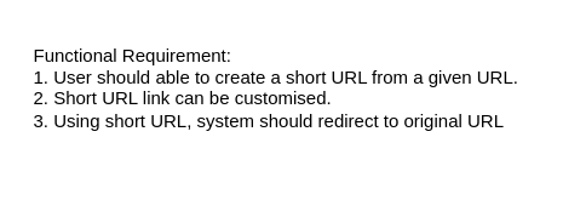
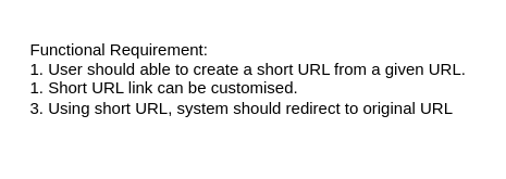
  <mxCell id="0" />
  <mxCell id="1" parent="0" />
- <mxCell id="2" value="Functional Requirement:&lt;br&gt;1. User should able to create a short URL from a given URL.&lt;br&gt;2. Short URL link can be customised.&lt;br&gt;3. Using short URL, system should redirect to original URL&lt;br&gt;&lt;br&gt;" style="text;html=1;strokeColor=none;fillColor=none;align=left;verticalAlign=middle;whiteSpace=wrap;rounded=0;" vertex="1" parent="1"><mxGeometry x="20" y="20" width="330" height="90" as="geometry" /></mxCell>
+ <mxCell id="2" value="Functional Requirement:&lt;br&gt;1. User should able to create a short URL from a given URL.&lt;br&gt;1. Short URL link can be customised.&lt;br&gt;3. Using short URL, system should redirect to original URL&lt;br&gt;&lt;br&gt;" style="text;html=1;strokeColor=none;fillColor=none;align=left;verticalAlign=middle;whiteSpace=wrap;rounded=0;" vertex="1" parent="1"><mxGeometry x="20" y="20" width="330" height="90" as="geometry" /></mxCell>
